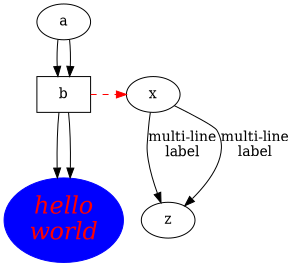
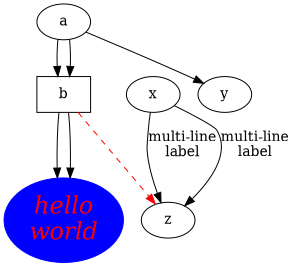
  digraph {
    b [shape=box]
    x
    n3 [color=blue fontcolor=red fontname="Palatino-Italic" fontsize=24 label="hello\nworld" style=filled]
    z
    a
+   y
    subgraph sub_1 {
      rank=same
      b
      x
    }
-   b -> x [color=red style=dashed]
+   b -> z [color=red style=dashed]
    b -> n3
    b -> n3
    x -> z [label="multi-line\nlabel"]
    x -> z [label="multi-line\nlabel"]
    a -> b
    a -> b
+   a -> y
  }
